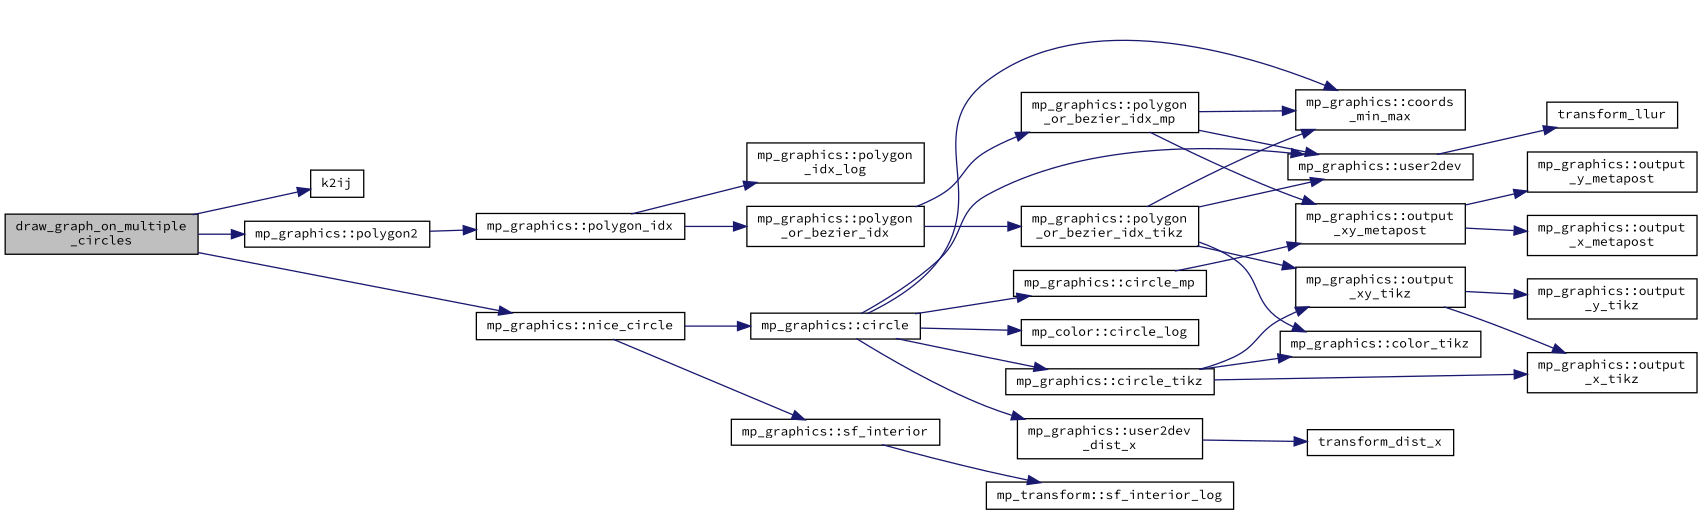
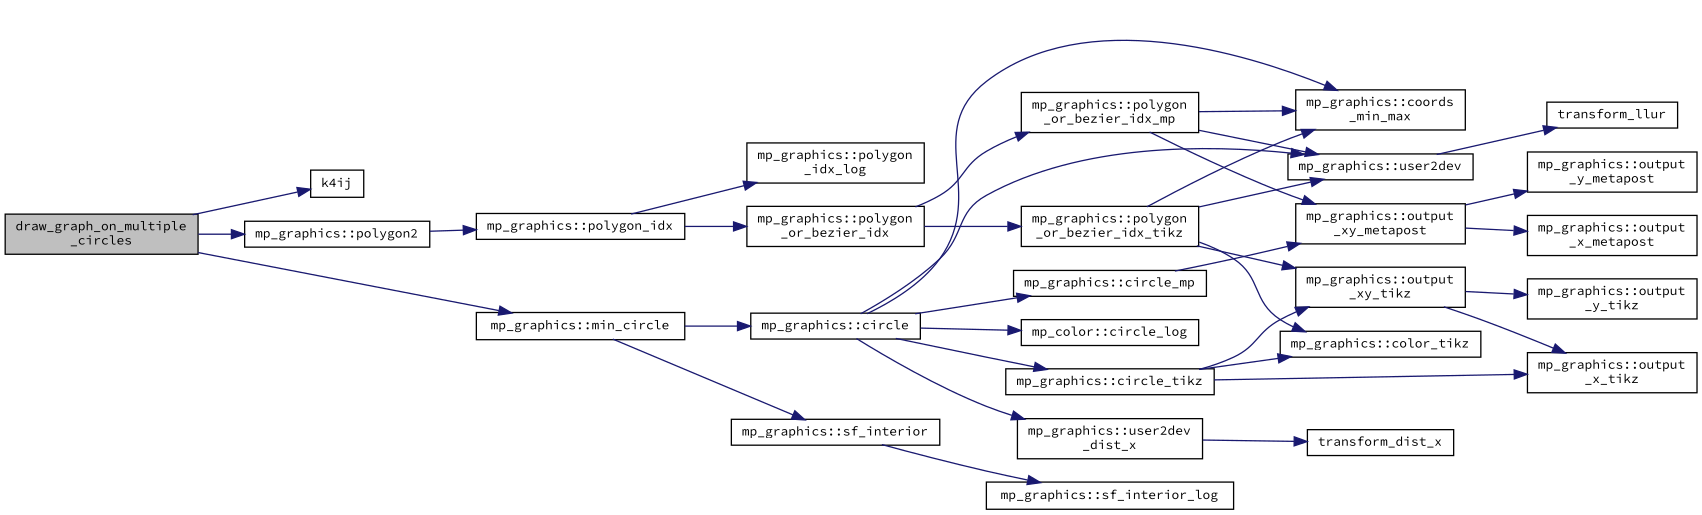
  digraph {
    fontname="Source Code Pro"
    rankdir=LR
    node [color=black fillcolor=white fontname="Source Code Pro" fontsize=10 shape=record style=filled]
    edge [color=midnightblue fontname="Source Code Pro" fontsize=10 labelfontname=Helvetica labelfontsize=10 style=solid]
    n1 [fillcolor=grey75 fontcolor=black height=0.2 label="draw_graph_on_multiple\l_circles" width=0.4]
-   n2 [height=0.2 label=k2ij width=0.4]
+   n2 [height=0.2 label=k4ij width=0.4]
    n3 [height=0.2 label="mp_graphics::polygon2" width=0.4]
-   n4 [height=0.2 label="mp_graphics::nice_circle" width=0.4]
+   n4 [height=0.2 label="mp_graphics::min_circle" width=0.4]
    n5 [height=0.2 label="mp_graphics::polygon_idx" width=0.4]
    n6 [height=0.2 label="mp_graphics::sf_interior" width=0.4]
    n7 [height=0.2 label="mp_graphics::circle" width=0.4]
    n8 [height=0.2 label="mp_graphics::polygon\l_idx_log" width=0.4]
    n9 [height=0.2 label="mp_graphics::polygon\l_or_bezier_idx" width=0.4]
    n10 [height=0.2 label="mp_graphics::polygon\l_or_bezier_idx_mp" width=0.4]
    n11 [height=0.2 label="mp_graphics::polygon\l_or_bezier_idx_tikz" width=0.4]
    n12 [height=0.2 label="mp_graphics::coords\l_min_max" width=0.4]
    n13 [height=0.2 label="mp_graphics::user2dev" width=0.4]
    n14 [height=0.2 label="mp_graphics::output\l_xy_metapost" width=0.4]
    n15 [height=0.2 label="mp_graphics::color_tikz" width=0.4]
    n16 [height=0.2 label="mp_graphics::output\l_xy_tikz" width=0.4]
    n17 [height=0.2 label=transform_llur width=0.4]
    n18 [height=0.2 label="mp_graphics::output\l_x_metapost" width=0.4]
    n19 [height=0.2 label="mp_graphics::output\l_y_metapost" width=0.4]
    n20 [height=0.2 label="mp_graphics::output\l_x_tikz" width=0.4]
    n21 [height=0.2 label="mp_graphics::output\l_y_tikz" width=0.4]
-   n22 [height=0.2 label="mp_transform::sf_interior_log" width=0.4]
+   n22 [height=0.2 label="mp_graphics::sf_interior_log" width=0.4]
    n23 [height=0.2 label="mp_graphics::user2dev\l_dist_x" width=0.4]
    n24 [height=0.2 label="mp_color::circle_log" width=0.4]
    n25 [height=0.2 label="mp_graphics::circle_mp" width=0.4]
    n26 [height=0.2 label="mp_graphics::circle_tikz" width=0.4]
    n27 [height=0.2 label=transform_dist_x width=0.4]
    n1 -> n2
    n1 -> n3
    n1 -> n4
    n3 -> n5
    n4 -> n6
    n4 -> n7
    n5 -> n8
    n5 -> n9
    n6 -> n22
    n7 -> n12
    n7 -> n13
    n7 -> n23
    n7 -> n24
    n7 -> n25
    n7 -> n26
    n9 -> n10
    n9 -> n11
    n10 -> n12
    n10 -> n13
    n10 -> n14
    n11 -> n12
    n11 -> n13
    n11 -> n15
    n11 -> n16
    n13 -> n17
    n14 -> n18
    n14 -> n19
    n16 -> n20
    n16 -> n21
    n23 -> n27
    n25 -> n14
    n26 -> n15
    n26 -> n16
    n26 -> n20
  }
